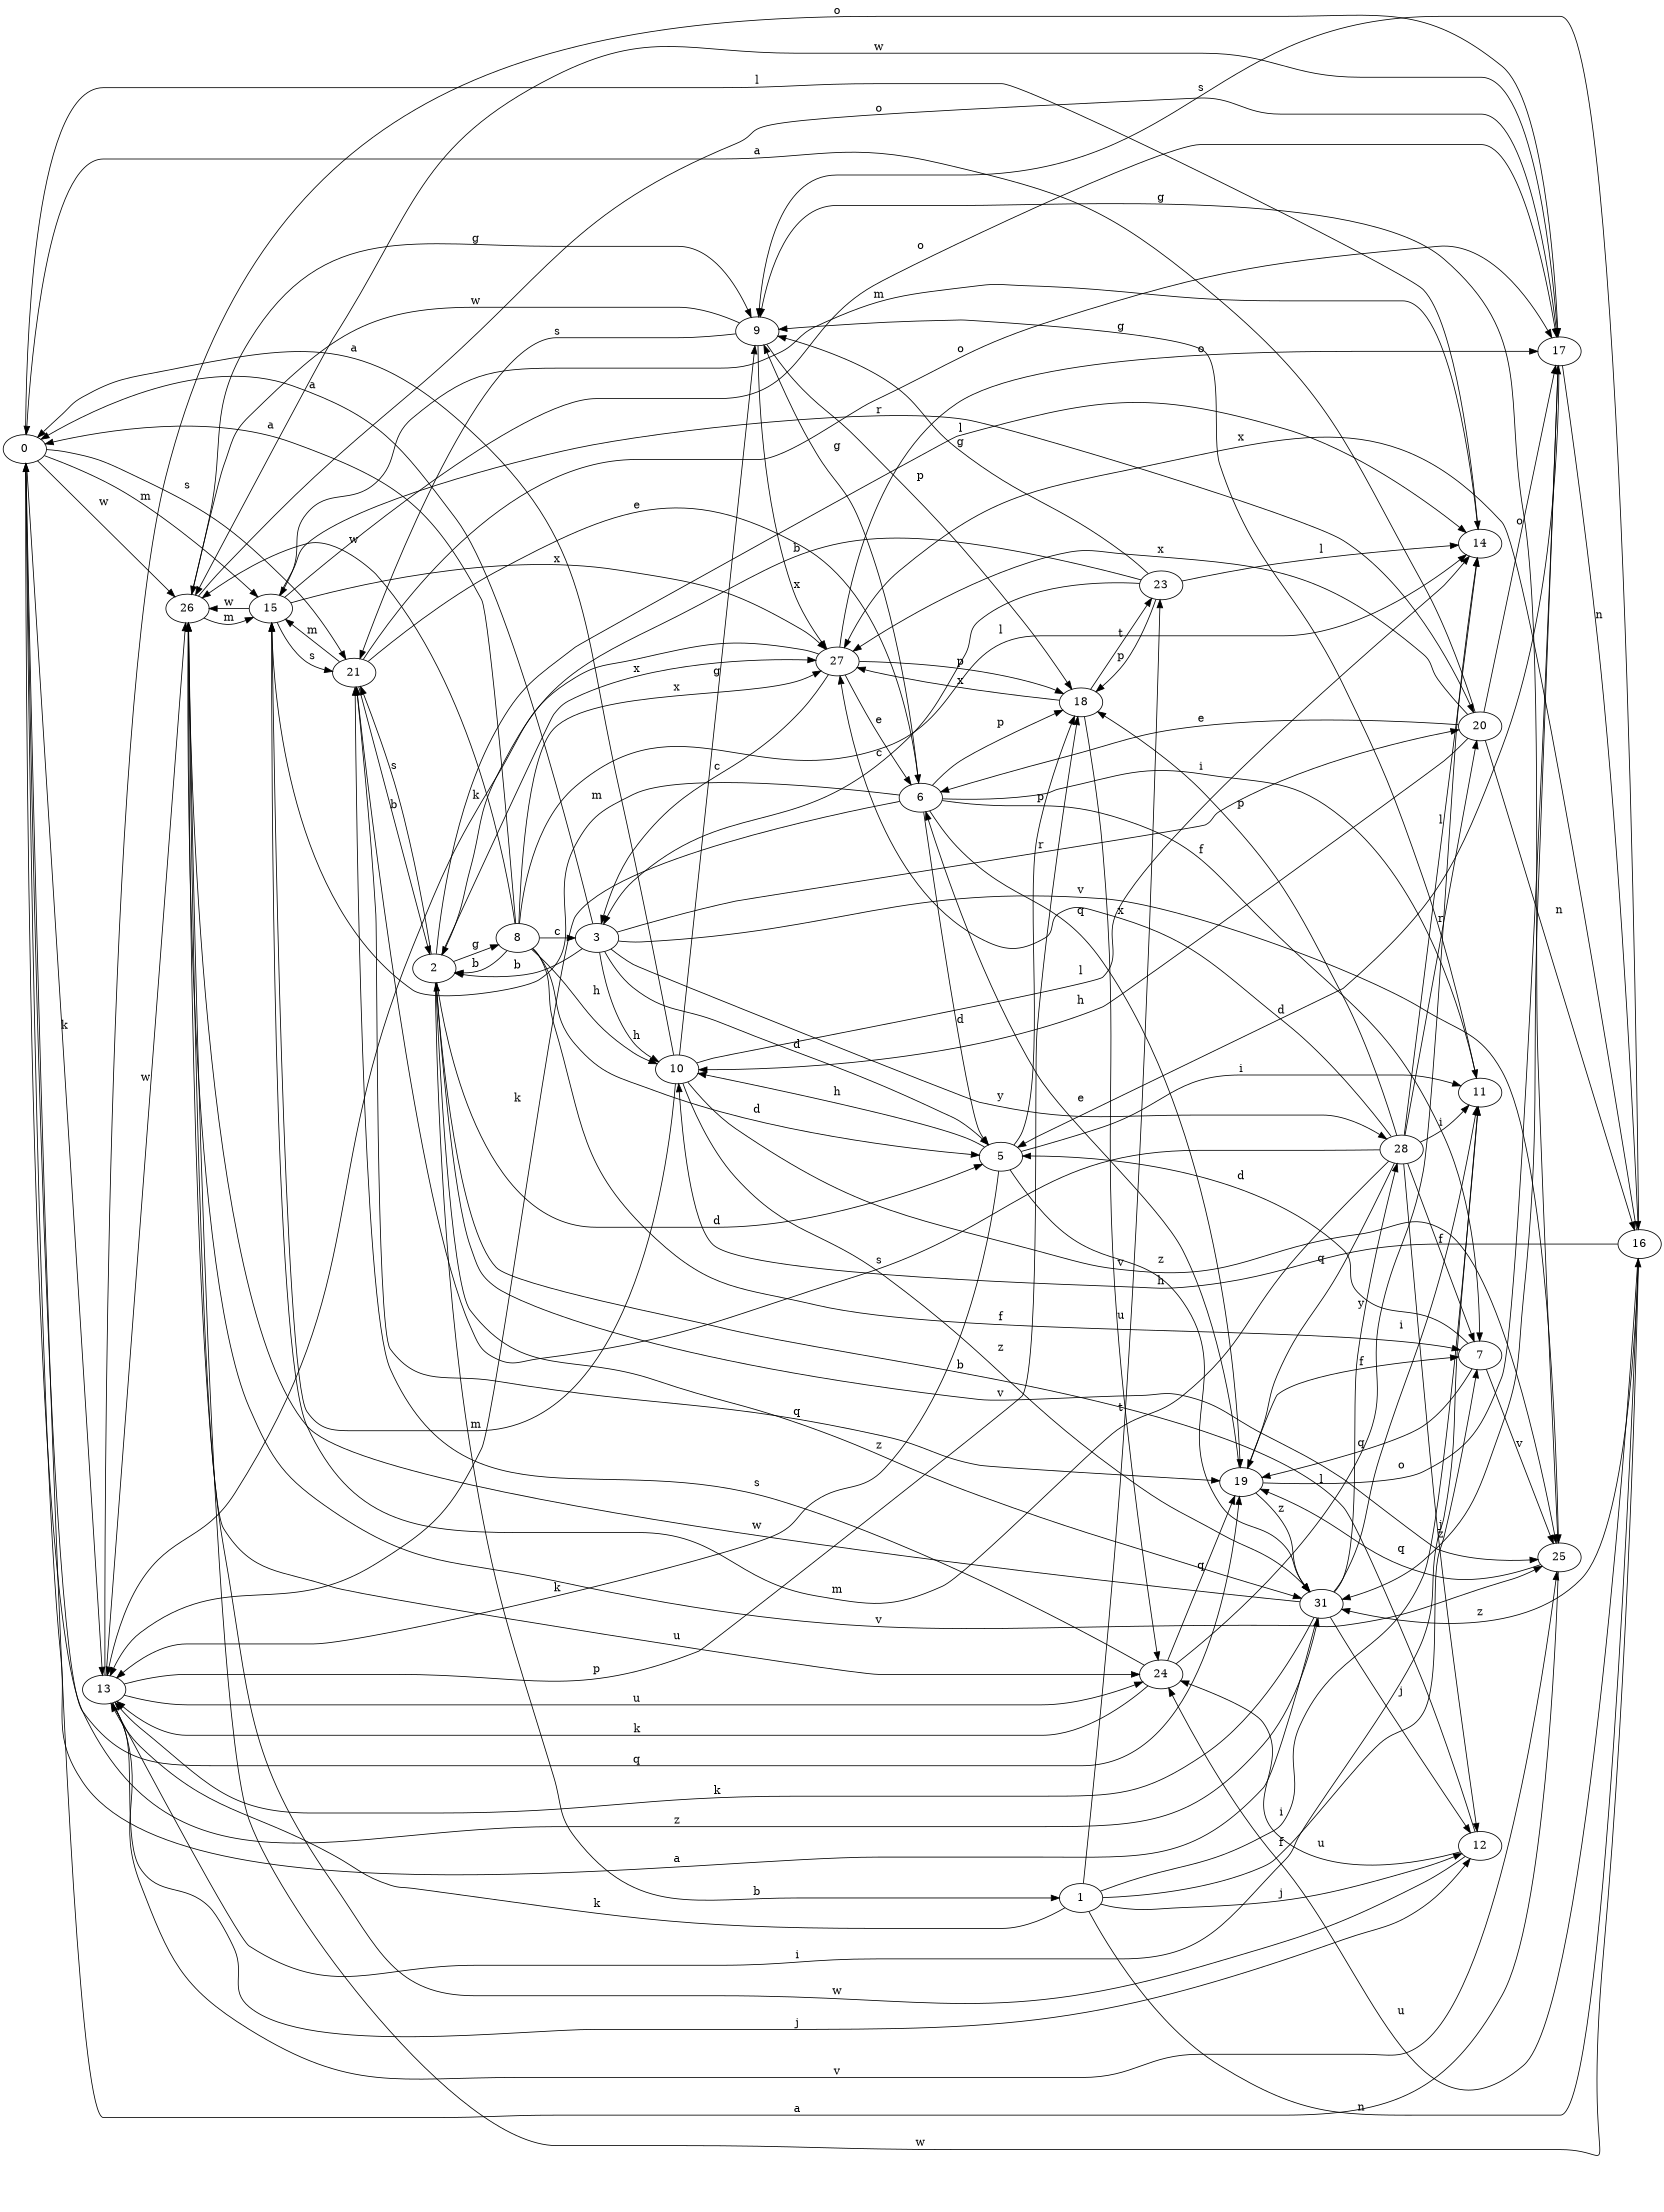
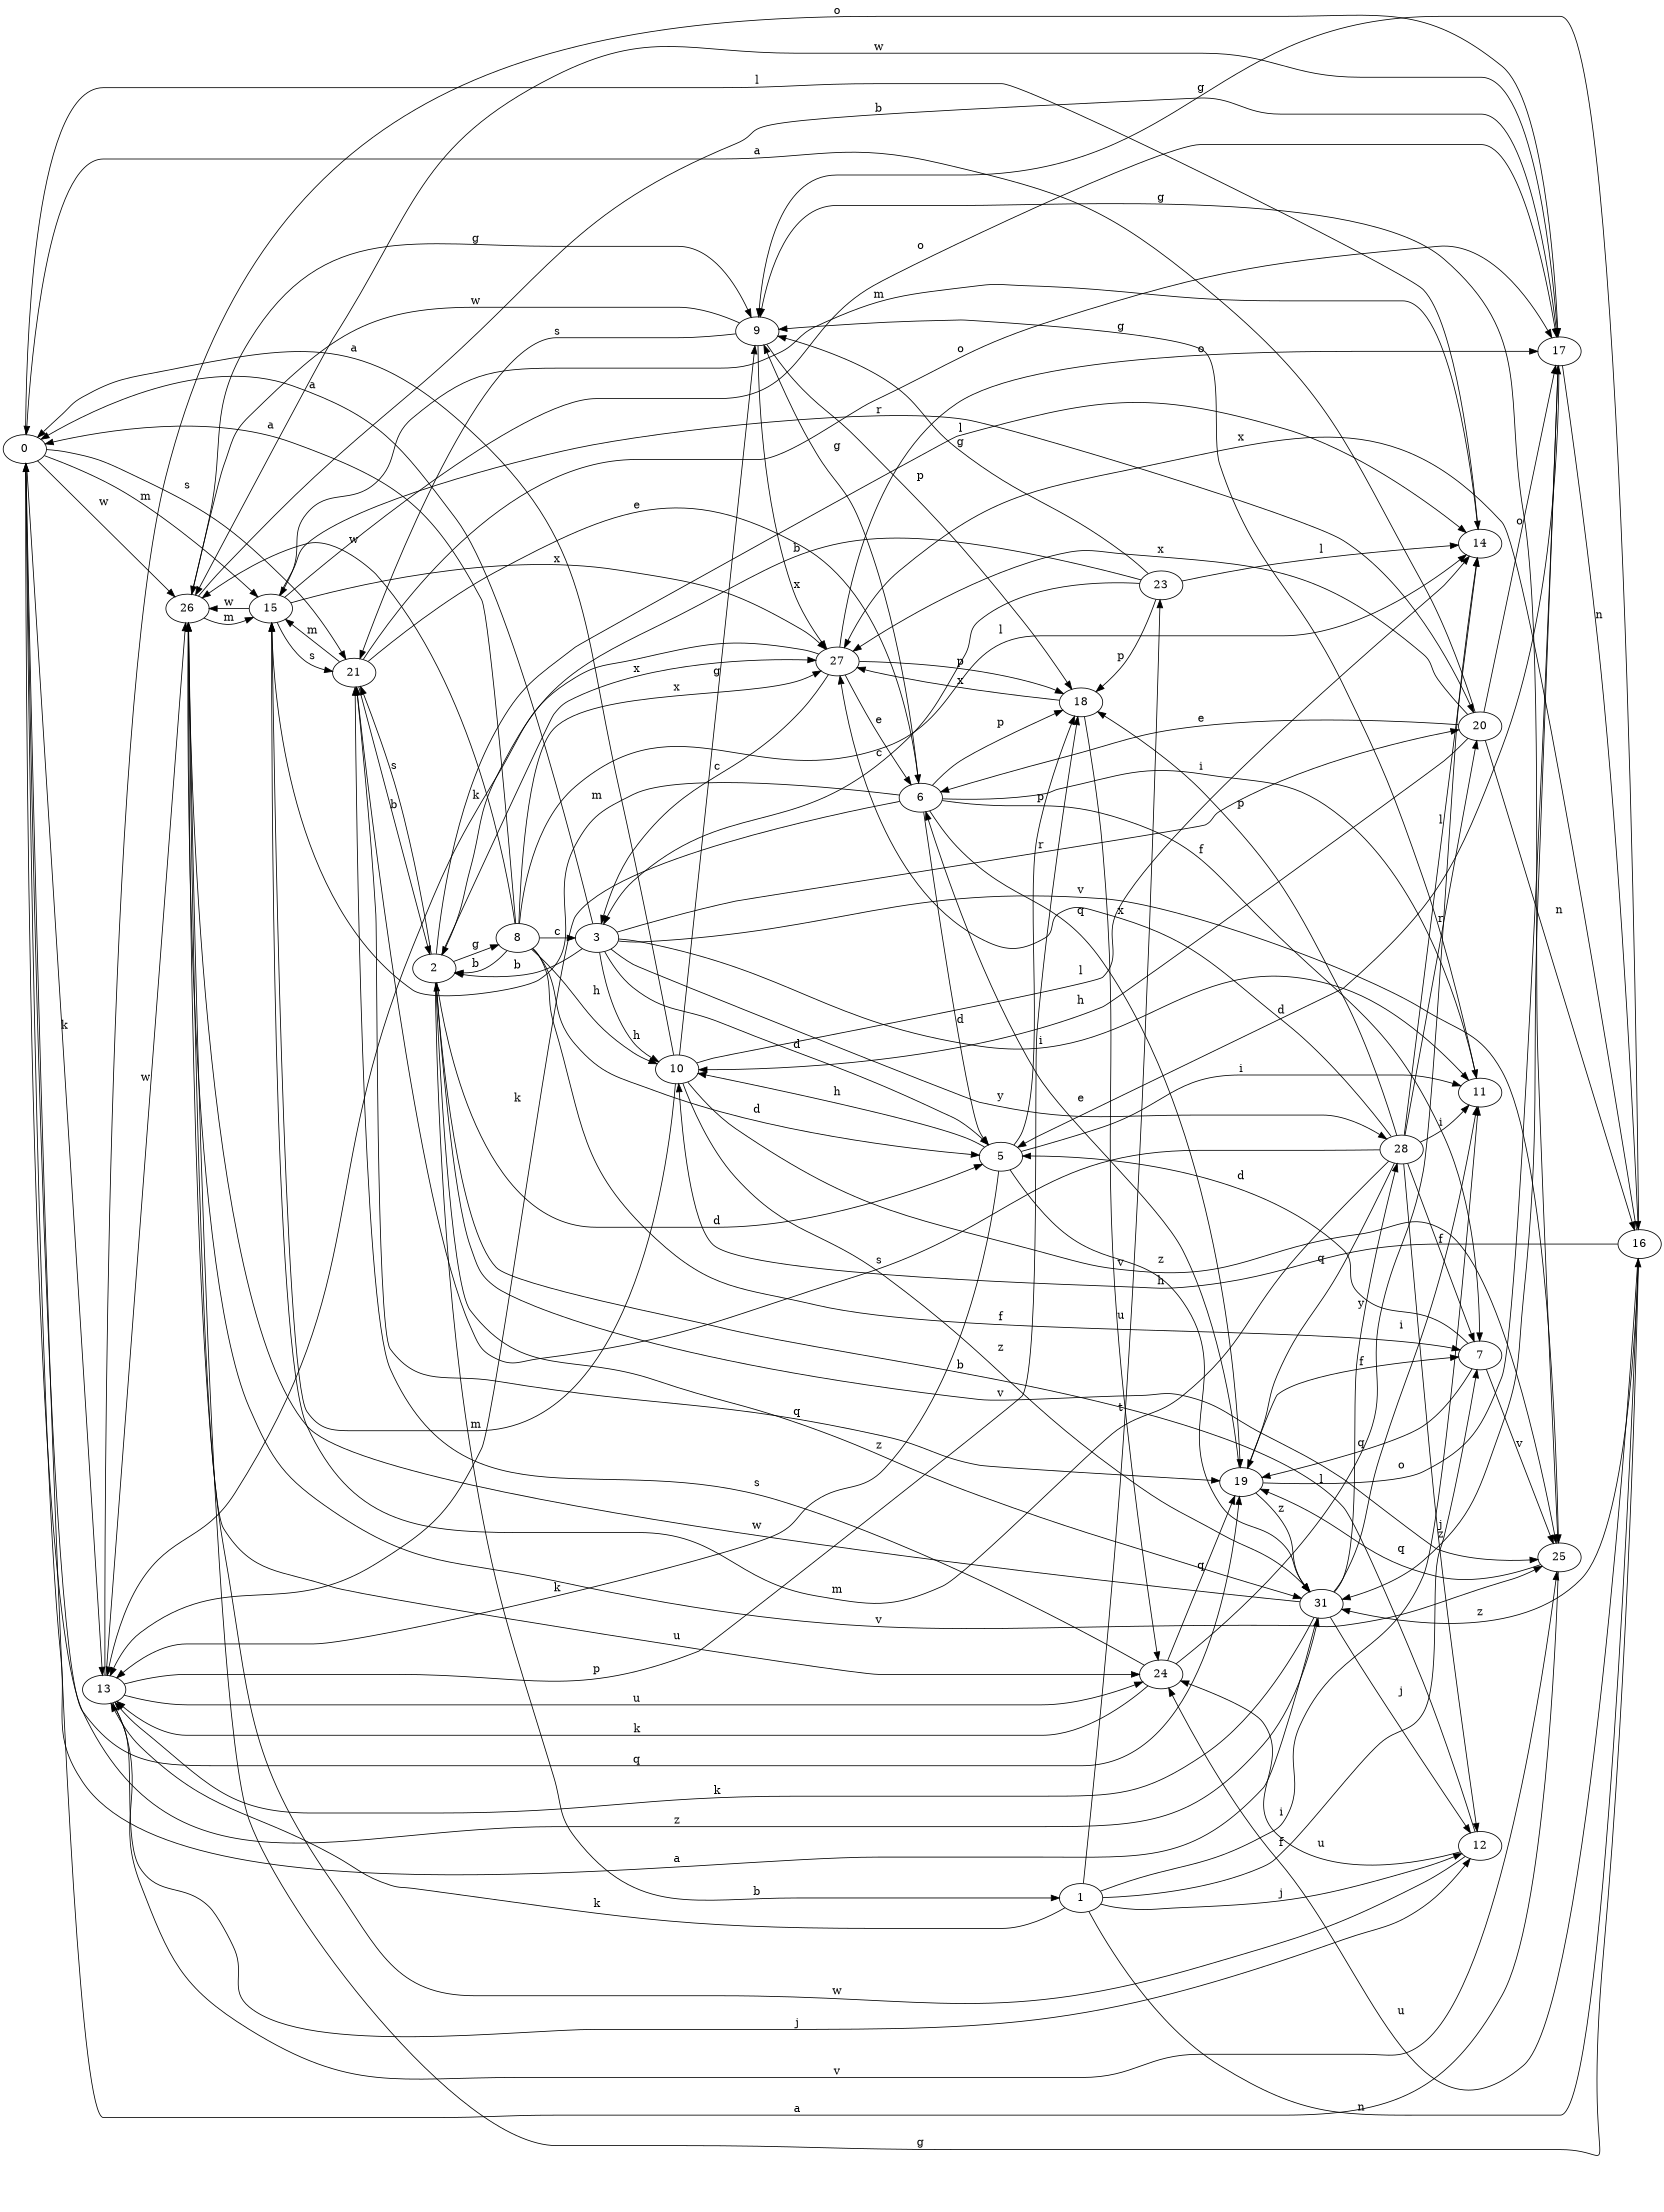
  strict digraph {
    rankdir=LR
    0
    13
    14
    15
    19
    21
    26
    31
    11
    12
    25
    18
    24
    17
    27
    20
    7
    6
    2
    9
    28
    1
    16
    23
    5
    10
    3
    8
    0 -> 13 [label=k]
    0 -> 14 [label=l]
    0 -> 15 [label=m]
    0 -> 19 [label=q]
    0 -> 21 [label=s]
    0 -> 26 [label=w]
    0 -> 31 [label=z]
    13 -> 26 [label=w]
-   13 -> 11 [label=i]
+   3 -> 11 [label=i]
    13 -> 12 [label=j]
    13 -> 25 [label=v]
    13 -> 18 [label=p]
    13 -> 24 [label=u]
    13 -> 17 [label=o]
    14 -> 15 [label=m]
    15 -> 21 [label=s]
    15 -> 26 [label=w]
    15 -> 17 [label=o]
    15 -> 27 [label=x]
    15 -> 20 [label=r]
    19 -> 31 [label=z]
    19 -> 17 [label=o]
    19 -> 7 [label=f]
    19 -> 6 [label=e]
    21 -> 15 [label=m]
    21 -> 19 [label=q]
    21 -> 17 [label=o]
    21 -> 6 [label=e]
    21 -> 2 [label=b]
    26 -> 15 [label=m]
    26 -> 25 [label=v]
    26 -> 24 [label=u]
-   26 -> 17 [label=o]
+   26 -> 17 [label=b]
    26 -> 9 [label=g]
    31 -> 0 [label=a]
    31 -> 13 [label=k]
    31 -> 26 [label=w]
    31 -> 11 [label=i]
    31 -> 12 [label=j]
    31 -> 28 [label=y]
    11 -> 9 [label=g]
    12 -> 26 [label=w]
    12 -> 24 [label=u]
    12 -> 2 [label=b]
    25 -> 0 [label=a]
    25 -> 19 [label=q]
    25 -> 9 [label=g]
    18 -> 24 [label=u]
    18 -> 27 [label=x]
-   18 -> 23 [label=t]
    24 -> 13 [label=k]
    24 -> 14 [label=l]
    24 -> 19 [label=q]
    24 -> 21 [label=s]
    17 -> 26 [label=w]
    17 -> 31 [label=z]
    17 -> 16 [label=n]
    17 -> 5 [label=d]
    27 -> 13 [label=k]
    27 -> 18 [label=p]
    27 -> 17 [label=o]
    27 -> 6 [label=e]
    27 -> 3 [label=c]
    20 -> 0 [label=a]
    20 -> 17 [label=o]
    20 -> 27 [label=x]
    20 -> 6 [label=e]
    20 -> 16 [label=n]
    20 -> 10 [label=h]
    7 -> 19 [label=q]
    7 -> 25 [label=v]
    7 -> 5 [label=d]
    6 -> 13 [label=k]
    6 -> 15 [label=m]
    6 -> 19 [label=q]
    6 -> 11 [label=i]
    6 -> 18 [label=p]
    6 -> 7 [label=f]
    6 -> 9 [label=g]
    6 -> 5 [label=d]
    2 -> 14 [label=l]
    2 -> 21 [label=s]
    2 -> 31 [label=z]
    2 -> 25 [label=v]
    2 -> 27 [label=x]
    2 -> 1 [label=b]
    2 -> 5 [label=d]
    2 -> 8 [label=g]
    9 -> 21 [label=s]
    9 -> 26 [label=w]
    9 -> 18 [label=p]
    9 -> 27 [label=x]
    28 -> 14 [label=l]
    28 -> 15 [label=m]
    28 -> 19 [label=q]
    28 -> 21 [label=s]
    28 -> 11 [label=i]
    28 -> 12 [label=j]
    28 -> 18 [label=p]
    28 -> 27 [label=x]
    28 -> 20 [label=r]
    28 -> 7 [label=f]
    1 -> 13 [label=k]
    1 -> 11 [label=i]
    1 -> 12 [label=j]
    1 -> 7 [label=f]
    1 -> 16 [label=n]
    1 -> 23 [label=t]
-   16 -> 26 [label=w]
+   16 -> 26 [label=g]
    16 -> 31 [label=z]
    16 -> 24 [label=u]
    16 -> 27 [label=x]
-   16 -> 9 [label=s]
+   16 -> 9 [label=g]
    16 -> 10 [label=h]
    23 -> 14 [label=l]
    23 -> 18 [label=p]
    23 -> 2 [label=b]
    23 -> 9 [label=g]
    23 -> 3 [label=c]
    5 -> 13 [label=k]
    5 -> 31 [label=z]
    5 -> 11 [label=i]
    5 -> 18 [label=p]
    5 -> 10 [label=h]
    10 -> 0 [label=a]
    10 -> 14 [label=l]
    10 -> 15 [label=m]
    10 -> 31 [label=z]
    10 -> 25 [label=v]
    10 -> 9 [label=g]
    3 -> 0 [label=a]
    3 -> 25 [label=v]
    3 -> 20 [label=r]
    3 -> 2 [label=b]
    3 -> 28 [label=y]
    3 -> 5 [label=d]
    3 -> 10 [label=h]
    8 -> 0 [label=a]
    8 -> 14 [label=l]
    8 -> 26 [label=w]
    8 -> 27 [label=x]
    8 -> 7 [label=f]
    8 -> 2 [label=b]
    8 -> 5 [label=d]
    8 -> 10 [label=h]
    8 -> 3 [label=c]
  }
